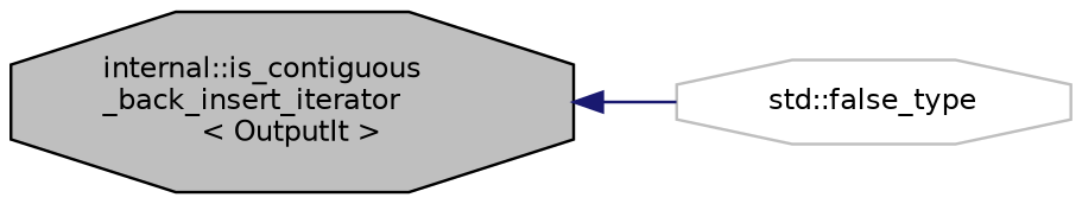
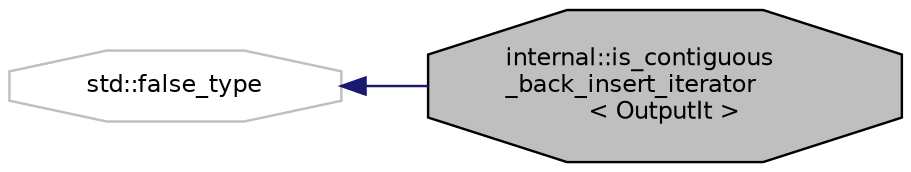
  digraph {
    rankdir=LR
    node [fontname=Helvetica fontsize=10 shape=octagon style=filled]
    n1 [color=black fillcolor=grey75 fontcolor=black height=0.2 label="internal::is_contiguous\l_back_insert_iterator\l\< OutputIt \>" width=0.4]
    n2 [color=grey75 fillcolor=white height=0.2 label="std::false_type" width=0.4]
-   n1 -> n2 [color=midnightblue dir=back fontname=Helvetica fontsize=10 labelfontname=Helvetica labelfontsize=10 style=solid]
+   n2 -> n1 [color=midnightblue dir=back fontname=Helvetica fontsize=10 labelfontname=Helvetica labelfontsize=10 style=solid]
  }
